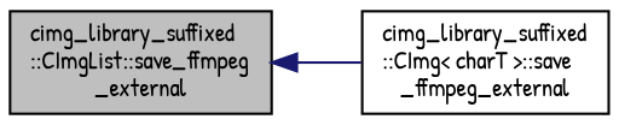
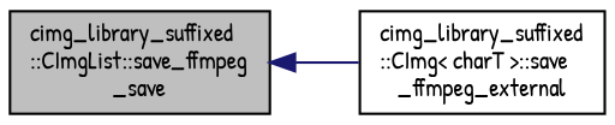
  digraph {
    rankdir=LR
    fontname="Patrick Hand"
    node [color=black fontname="Patrick Hand" fontsize=10 shape=record style=filled]
-   n1 [fillcolor=grey75 fontcolor=black height=0.2 label="cimg_library_suffixed\l::CImgList::save_ffmpeg\l_external" width=0.4]
+   n1 [fillcolor=grey75 fontcolor=black height=0.2 label="cimg_library_suffixed\l::CImgList::save_ffmpeg\l_save" width=0.4]
    n2 [fillcolor=white height=0.2 label="cimg_library_suffixed\l::CImg\< charT \>::save\l_ffmpeg_external" width=0.4]
    n1 -> n2 [color=midnightblue dir=back fontname="Patrick Hand" fontsize=10 labelfontname=Helvetica labelfontsize=10 style=solid]
  }
